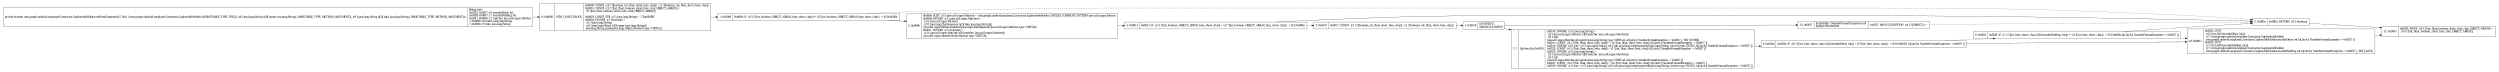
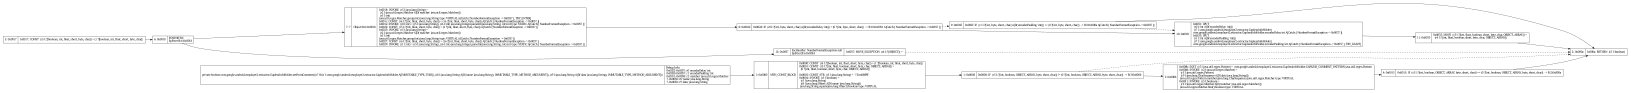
  digraph {
    fontname="PT Serif"
    rankdir=LR
    node [fontname="PT Serif" shape=record]
    edge [fontname="PT Serif"]
    n1 [label="{0\:\ 0x0000|MTH_CONST_BLOCK\l|0x0000: CONST  (r4 I:?[boolean, int, float, short, byte, char]) = (1 ?[boolean, int, float, short, byte, char]) \l0x0001: CONST  (r3 I:?[int, float, boolean, short, byte, char, OBJECT, ARRAY]) = \l  (0 ?[int, float, boolean, short, byte, char, OBJECT, ARRAY])\l \l0x0002: CONST_STR  (r5 I:java.lang.String) =  \"iTunSMPB\" \l0x0004: INVOKE  (r5 I:boolean) = \l  (r5 I:java.lang.String)\l  (r8 I:java.lang.Object A[D('name' java.lang.String)])\l java.lang.String.equals(java.lang.Object):boolean type: VIRTUAL \l}"]
    n2 [label="{1\:\ 0x0008|0x0008: IF  (r5 I:?[int, boolean, OBJECT, ARRAY, byte, short, char]) != (0 ?[int, boolean, OBJECT, ARRAY, byte, short, char])  \-\> B:3:0x000b \l}"]
    n3 [label="{2\:\ 0x000a|0x000a: RETURN  (r3 I:boolean) \l}"]
    n4 [label="{3\:\ 0x000b|0x000b: SGET  (r5 I:java.util.regex.Pattern) =  com.google.android.exoplayer2.extractor.GaplessInfoHolder.GAPLESS_COMMENT_PATTERN java.util.regex.Pattern \l0x000d: INVOKE  (r2 I:java.util.regex.Matcher) = \l  (r5 I:java.util.regex.Pattern)\l  (r9 I:java.lang.CharSequence A[D('data' java.lang.String)])\l java.util.regex.Pattern.matcher(java.lang.CharSequence):java.util.regex.Matcher type: VIRTUAL \l0x0011: INVOKE  (r5 I:boolean) = \l  (r2 I:java.util.regex.Matcher A[D('matcher' java.util.regex.Matcher)])\l java.util.regex.Matcher.find():boolean type: VIRTUAL \l}"]
    n5 [label="{4\:\ 0x0015|0x0015: IF  (r5 I:?[int, boolean, OBJECT, ARRAY, byte, short, char]) == (0 ?[int, boolean, OBJECT, ARRAY, byte, short, char])  \-\> B:2:0x000a \l}"]
    n6 [label="{5\:\ 0x0017|0x0017: CONST  (r5 I:?[boolean, int, float, short, byte, char]) = (1 ?[boolean, int, float, short, byte, char]) \l}"]
    n7 [label="{6\:\ 0x0018|SYNTHETIC\lSplitter:B:6:0x0018\l}"]
-   n8 [label="{7\:\ ?|Splitter:B:6:0x0018\l|0x0018: INVOKE  (r5 I:java.lang.String) = \l  (r2 I:java.util.regex.Matcher A[D('matcher' java.util.regex.Matcher)])\l  (r5 I:int)\l java.util.regex.Matcher.group(int):java.lang.String type: VIRTUAL A[Catch:\{ NumberFormatException \-\> 0x0037 \}, TRY_ENTER]\l0x001c: CONST  (r6 I:?[int, float, short, byte, char]) = (16 ?[int, float, short, byte, char]) A[Catch:\{ NumberFormatException \-\> 0x0037 \}]\l0x001e: INVOKE  (r0 I:int) = (r5 I:java.lang.String), (r6 I:int) java.lang.Integer.parseInt(java.lang.String, int):int type: STATIC A[Catch:\{ NumberFormatException \-\> 0x0037 \}]\l0x0022: CONST  (r5 I:?[int, float, short, byte, char]) = (2 ?[int, float, short, byte, char]) A[Catch:\{ NumberFormatException \-\> 0x0037 \}]\l0x0023: INVOKE  (r5 I:java.lang.String) = \l  (r2 I:java.util.regex.Matcher A[D('matcher' java.util.regex.Matcher)])\l  (r5 I:int)\l java.util.regex.Matcher.group(int):java.lang.String type: VIRTUAL A[Catch:\{ NumberFormatException \-\> 0x0037 \}]\l0x0027: CONST  (r6 I:?[int, float, short, byte, char]) = (16 ?[int, float, short, byte, char]) A[Catch:\{ NumberFormatException \-\> 0x0037 \}]\l0x0029: INVOKE  (r1 I:int) = (r5 I:java.lang.String), (r6 I:int) java.lang.Integer.parseInt(java.lang.String, int):int type: STATIC A[Catch:\{ NumberFormatException \-\> 0x0037 \}]\l}"]
+   n8 [label="{7\:\ ?|Object:B:6:0x0018\l|0x0018: INVOKE  (r5 I:java.lang.String) = \l  (r2 I:java.util.regex.Matcher A[D('matcher' java.util.regex.Matcher)])\l  (r5 I:int)\l java.util.regex.Matcher.group(int):java.lang.String type: VIRTUAL A[Catch:\{ NumberFormatException \-\> 0x0037 \}, TRY_ENTER]\l0x001c: CONST  (r6 I:?[int, float, short, byte, char]) = (16 ?[int, float, short, byte, char]) A[Catch:\{ NumberFormatException \-\> 0x0037 \}]\l0x001e: INVOKE  (r0 I:int) = (r5 I:java.lang.String), (r6 I:int) java.lang.Integer.parseInt(java.lang.String, int):int type: STATIC A[Catch:\{ NumberFormatException \-\> 0x0037 \}]\l0x0022: CONST  (r5 I:?[int, float, short, byte, char]) = (2 ?[int, float, short, byte, char]) A[Catch:\{ NumberFormatException \-\> 0x0037 \}]\l0x0023: INVOKE  (r5 I:java.lang.String) = \l  (r2 I:java.util.regex.Matcher A[D('matcher' java.util.regex.Matcher)])\l  (r5 I:int)\l java.util.regex.Matcher.group(int):java.lang.String type: VIRTUAL A[Catch:\{ NumberFormatException \-\> 0x0037 \}]\l0x0027: CONST  (r6 I:?[int, float, short, byte, char]) = (16 ?[int, float, short, byte, char]) A[Catch:\{ NumberFormatException \-\> 0x0037 \}]\l0x0029: INVOKE  (r1 I:int) = (r5 I:java.lang.String), (r6 I:int) java.lang.Integer.parseInt(java.lang.String, int):int type: STATIC A[Catch:\{ NumberFormatException \-\> 0x0037 \}]\l}"]
    n9 [label="{12\:\ 0x0037|ExcHandler: NumberFormatException null\lSplitter:B:6:0x0018\l|0x0037: MOVE_EXCEPTION  (r4 I:?[OBJECT]) =  \l}"]
    n10 [label="{8\:\ 0x002d|0x002d: IF  (r0 I:?[int, byte, short, char] A[D('encoderDelay' int)]) \> (0 ?[int, byte, short, char])  \-\> B:10:0x0031 A[Catch:\{ NumberFormatException \-\> 0x0037 \}]\l}"]
    n11 [label="{9\:\ 0x002f|0x002f: IF  (r1 I:?[int, byte, short, char] A[D('encoderPadding' int)]) \<= (0 ?[int, byte, short, char])  \-\> B:2:0x000a A[Catch:\{ NumberFormatException \-\> 0x0037 \}]\l}"]
    n12 [label="{10\:\ 0x0031|0x0031: IPUT  \l  (r0 I:int A[D('encoderDelay' int)])\l  (r7 I:com.google.android.exoplayer2.extractor.GaplessInfoHolder)\l com.google.android.exoplayer2.extractor.GaplessInfoHolder.encoderDelay int A[Catch:\{ NumberFormatException \-\> 0x0037 \}]\l0x0633: IPUT  \l  (r1 I:int A[D('encoderPadding' int)])\l  (r7 I:com.google.android.exoplayer2.extractor.GaplessInfoHolder)\l com.google.android.exoplayer2.extractor.GaplessInfoHolder.encoderPadding int A[Catch:\{ NumberFormatException \-\> 0x0037 \}, TRY_LEAVE]\l}"]
    n13 [label="{11\:\ 0x0035|0x0035: MOVE  (r3 I:?[int, float, boolean, short, byte, char, OBJECT, ARRAY]) = \l  (r4 I:?[int, float, boolean, short, byte, char, OBJECT, ARRAY])\l \l}"]
    n14 [label="{private boolean com.google.android.exoplayer2.extractor.GaplessInfoHolder.setFromComment((r7 'this' I:com.google.android.exoplayer2.extractor.GaplessInfoHolder A[IMMUTABLE_TYPE, THIS]), (r8 I:java.lang.String A[D('name' java.lang.String), IMMUTABLE_TYPE, METHOD_ARGUMENT]), (r9 I:java.lang.String A[D('data' java.lang.String), IMMUTABLE_TYPE, METHOD_ARGUMENT]))  | Debug Info:\l  0x0022\-0x0037: r0 'encoderDelay' int\l  0x002d\-0x0037: r1 'encoderPadding' int\l  0x0011\-0x0038: r2 'matcher' java.util.regex.Matcher\l  ?\-0x0038: r8 'name' java.lang.String\l  ?\-0x0038: r9 'data' java.lang.String\l}"]
    n1 -> n2
    n2 -> n3 [style=dashed]
    n2 -> n4
    n4 -> n5
    n5 -> n3
-   n5 -> n6 [style=dashed]
    n6 -> n7
    n7 -> n8
    n7 -> n9
    n8 -> n10
    n9 -> n3 [style=dashed]
    n10 -> n11 [style=dashed]
    n10 -> n12
    n11 -> n3
    n11 -> n12 [style=dashed]
    n12 -> n13
-   n3 -> n13
+   n13 -> n3
    n14 -> n1
  }
